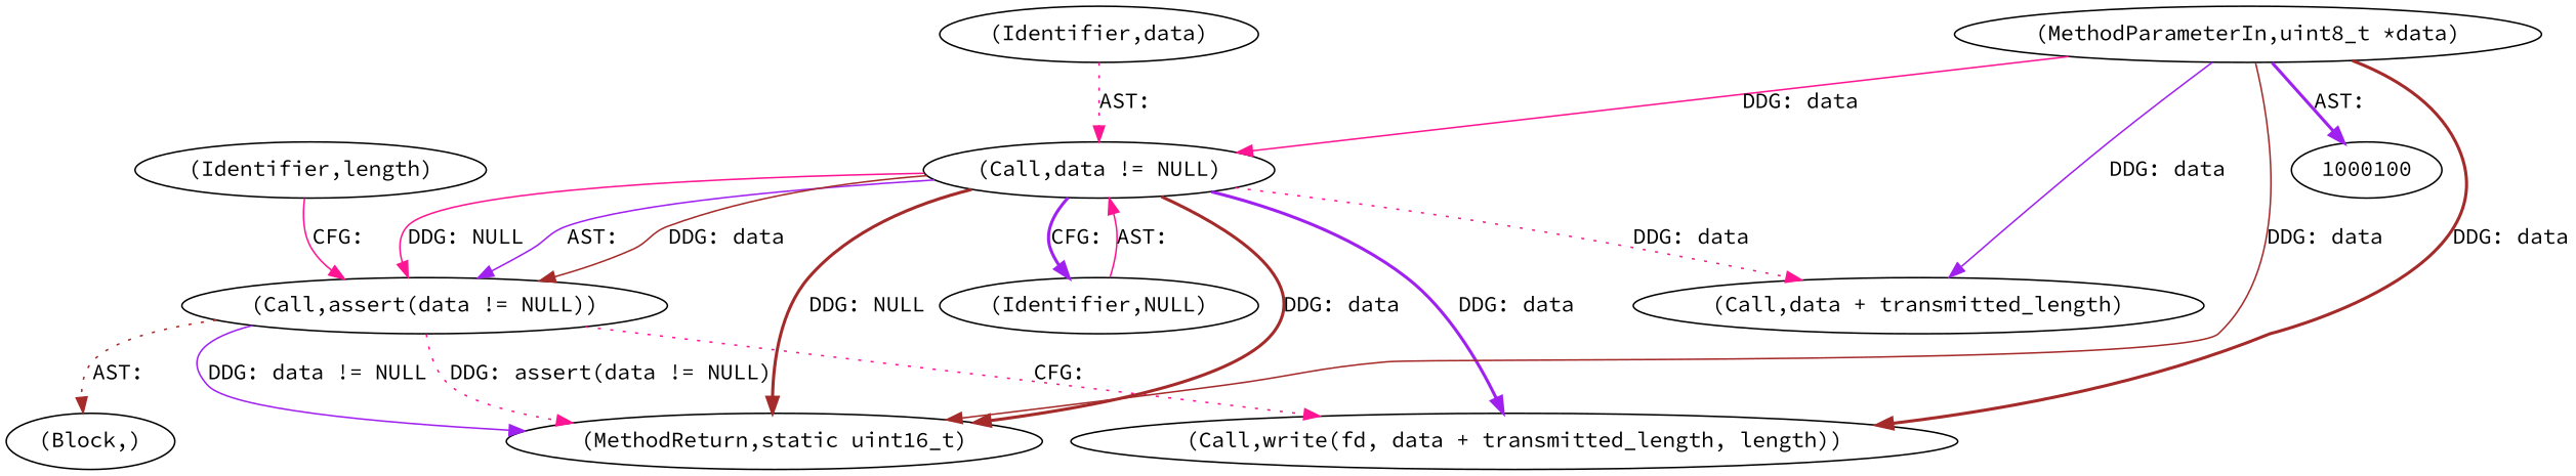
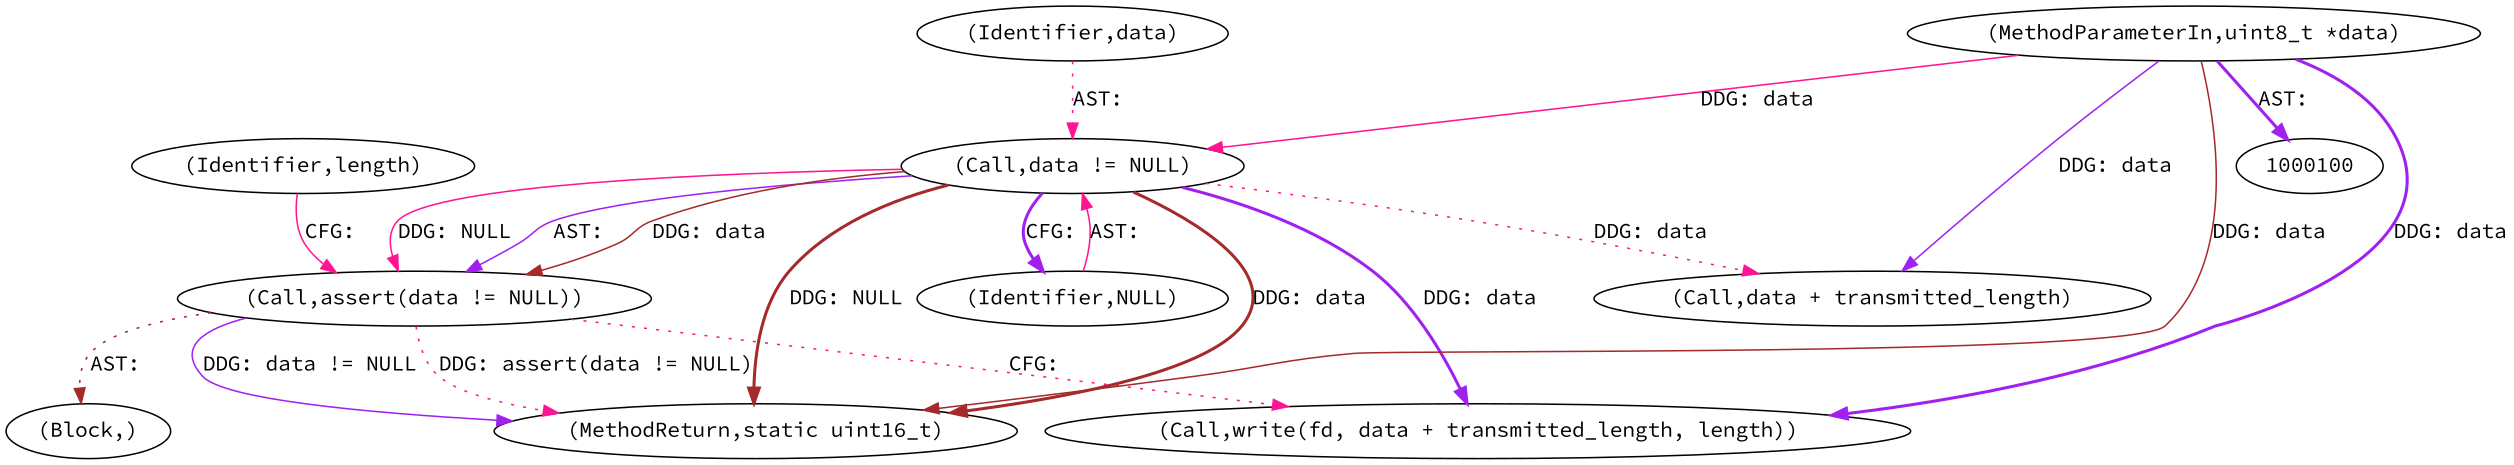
  digraph {
    fontname="Source Code Pro"
    node [fontname="Source Code Pro"]
    edge [color=deeppink fontname="Source Code Pro" style=solid]
    n1 [label="(Call,assert(data != NULL))"]
    n2 [label="(Block,)"]
    n3 [label="(MethodReturn,static uint16_t)"]
    n4 [label="(Call,write(fd, data + transmitted_length, length))"]
    n5 [label="(Call,data != NULL)"]
    n6 [label="(Identifier,NULL)"]
    n7 [label="(Call,data + transmitted_length)"]
    n8 [label="(MethodParameterIn,uint8_t *data)"]
    1000100
    n10 [label="(Identifier,length)"]
    n11 [label="(Identifier,data)"]
    n1 -> n2 [color=brown label="AST: " style=dotted]
    n1 -> n3 [label="DDG: assert(data != NULL)" style=dotted]
    n1 -> n3 [color=purple label="DDG: data != NULL"]
    n1 -> n4 [label="CFG: " style=dotted]
    n5 -> n1 [color=purple label="AST: "]
    n5 -> n1 [color=brown label="DDG: data"]
    n5 -> n1 [label="DDG: NULL"]
    n5 -> n3 [color=brown label="DDG: NULL" style=bold]
    n5 -> n3 [color=brown label="DDG: data" style=bold]
    n5 -> n4 [color=purple label="DDG: data" style=bold]
    n5 -> n6 [color=purple label="CFG: " style=bold]
    n5 -> n7 [label="DDG: data" style=dotted]
    n6 -> n5 [label="AST: "]
    n8 -> n3 [color=brown label="DDG: data"]
-   n8 -> n4 [color=brown label="DDG: data" style=bold]
+   n8 -> n4 [color=purple label="DDG: data" style=bold]
    n8 -> n5 [label="DDG: data"]
    n8 -> n7 [color=purple label="DDG: data"]
    n8 -> 1000100 [color=purple label="AST: " style=bold]
    n10 -> n1 [label="CFG: "]
    n11 -> n5 [label="AST: " style=dotted]
  }
